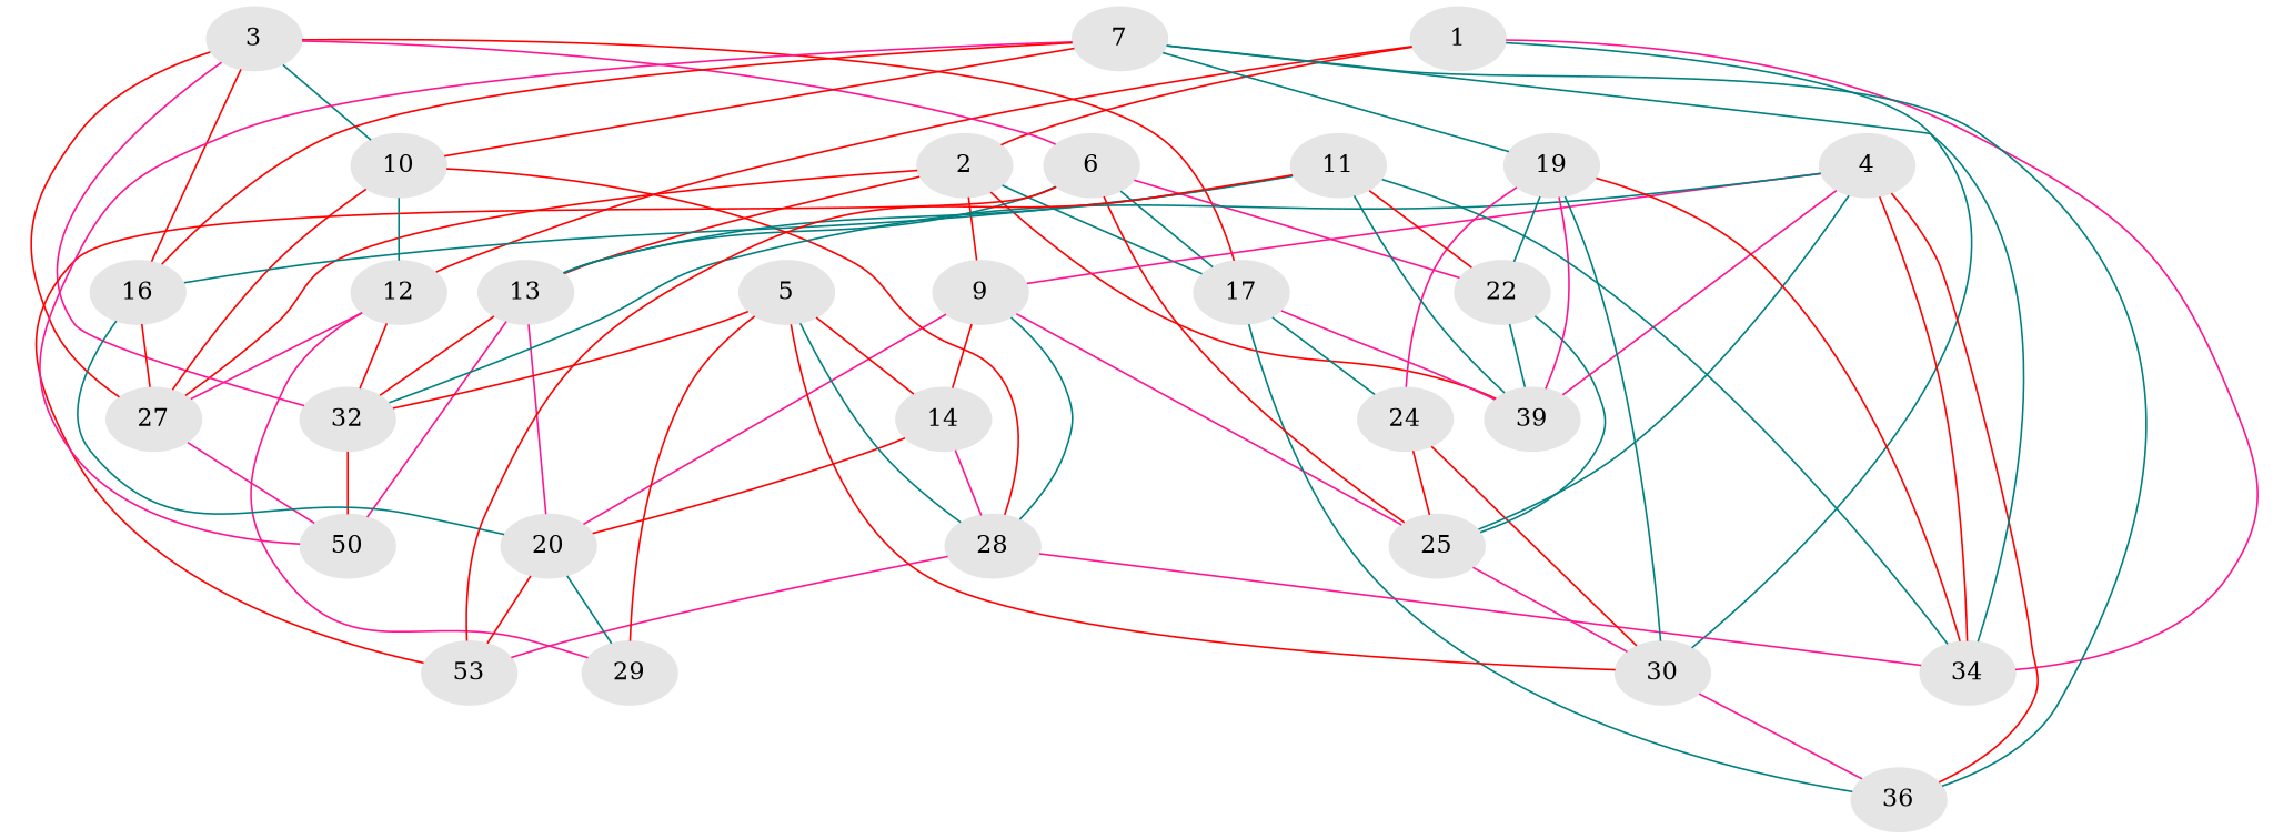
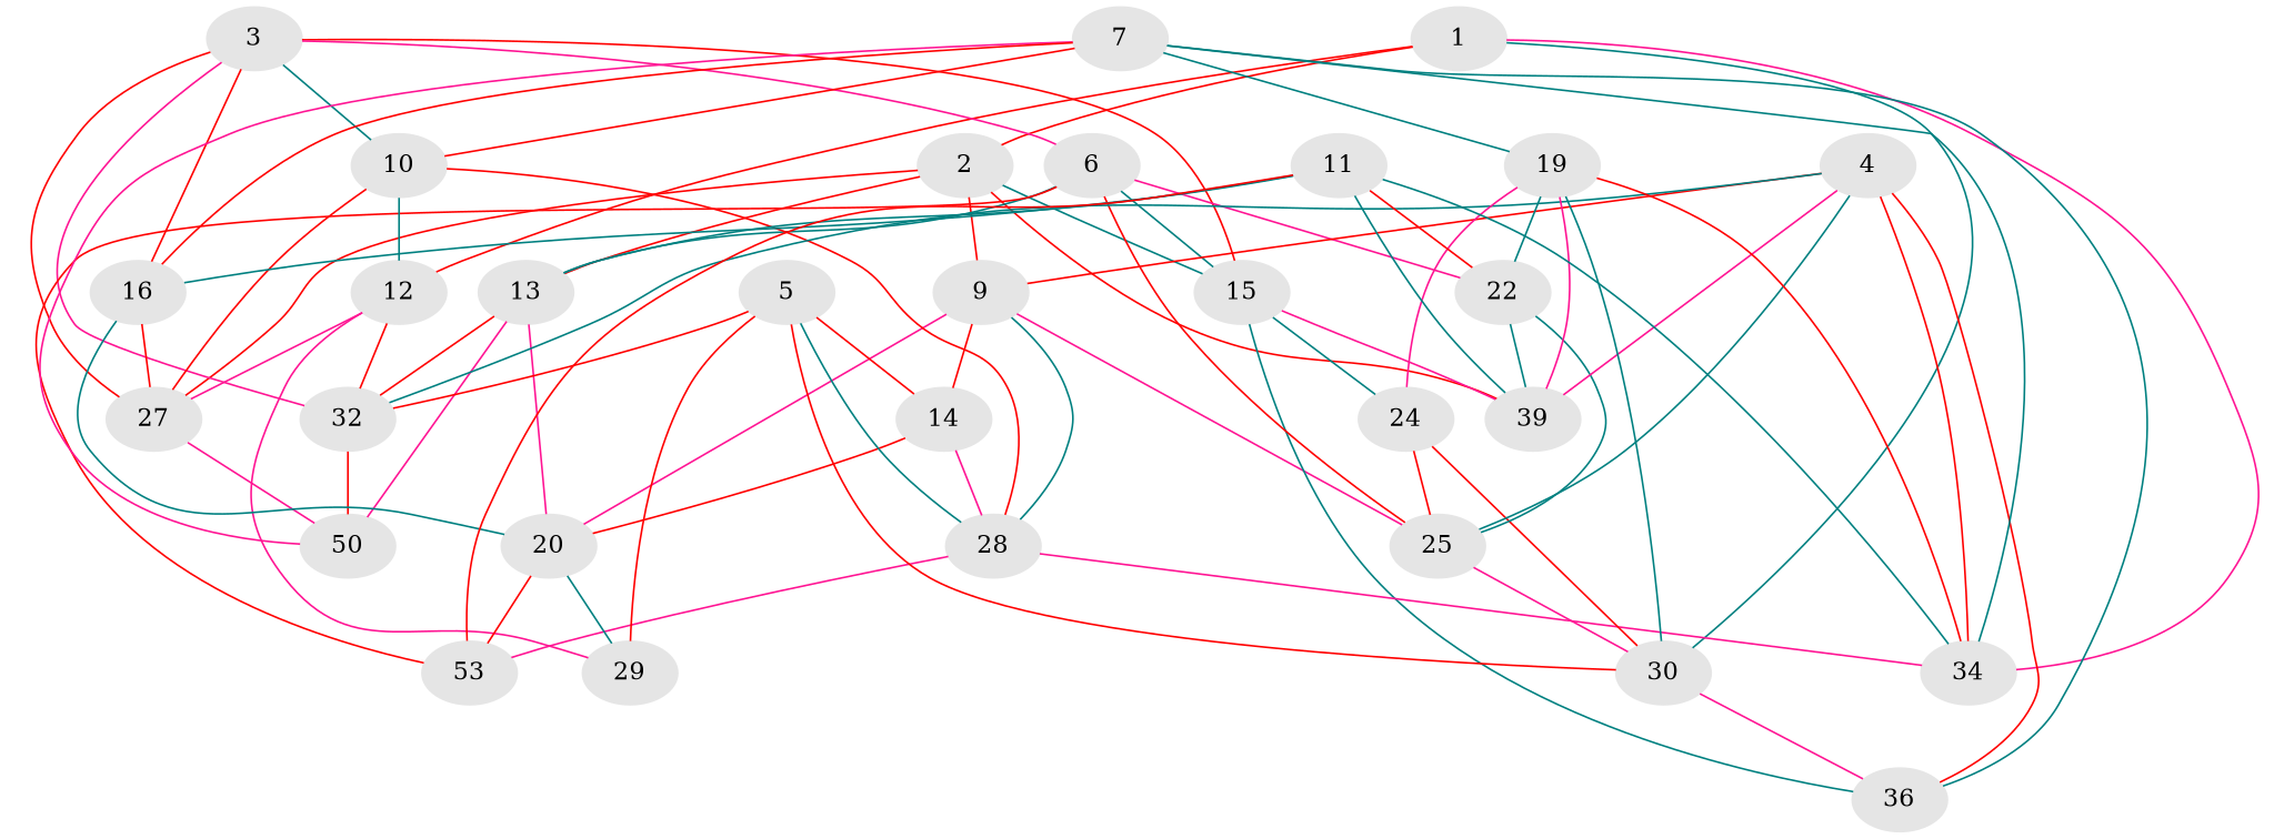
  graph {
    node [color=gray90 style=filled]
    edge [color=red]
    2 [super="+18"]
    9 [super="+37"]
    13 [super="+21"]
-   17 [super="+26"]
+   17 [super="+26" label=15]
    27 [super="+46"]
    39 [super="+51"]
    1
    12 [super="+48"]
    30 [super="+31"]
    34 [super="+42"]
    32 [super="+45"]
    29
    36
    25 [super="+38"]
    14
    28 [super="+49"]
    20 [super="+44"]
    50
    24
    3 [super="+33"]
    6 [super="+15"]
    10 [super="+52"]
    16 [super="+47"]
    22 [super="+43"]
    53
    4 [super="+8"]
    5 [super="+40"]
    7 [super="+35"]
    19 [super="+23"]
    11 [super="+41"]
    2 -- 9
    2 -- 13
    2 -- 17 [color=teal]
    2 -- 27
    2 -- 39
    9 -- 25 [color=deeppink]
    9 -- 14
    9 -- 28 [color=teal]
    9 -- 20 [color=deeppink]
    13 -- 32
    13 -- 20 [color=deeppink]
    13 -- 50 [color=deeppink]
    17 -- 39 [color=deeppink]
    17 -- 36 [color=teal]
    17 -- 24 [color=teal]
    27 -- 50 [color=deeppink]
    1 -- 2
    1 -- 12
    1 -- 30 [color=teal]
    1 -- 34 [color=deeppink]
    12 -- 27 [color=deeppink]
    12 -- 32
    12 -- 29 [color=deeppink]
    30 -- 36 [color=deeppink]
    32 -- 50
    25 -- 30 [color=deeppink]
    14 -- 28 [color=deeppink]
    14 -- 20
    28 -- 34 [color=deeppink]
    28 -- 53 [color=deeppink]
    20 -- 29 [color=teal]
    20 -- 53
    24 -- 30
    24 -- 25
    3 -- 17
    3 -- 27
    3 -- 32 [color=deeppink]
    3 -- 6 [color=deeppink]
    3 -- 10 [color=teal]
    3 -- 16
    6 -- 13 [color=teal]
    6 -- 17 [color=teal]
    6 -- 25
    6 -- 22 [color=deeppink]
    6 -- 53
    10 -- 27
    10 -- 12 [color=teal weight=2]
    10 -- 28
    16 -- 27
    16 -- 20 [color=teal]
    22 -- 39 [color=teal]
    22 -- 25 [color=teal]
-   4 -- 9 [color=deeppink]
+   4 -- 9
    4 -- 39 [color=deeppink]
    4 -- 34
    4 -- 32 [color=teal]
    4 -- 36
    4 -- 25 [color=teal]
    5 -- 30
    5 -- 32
    5 -- 29 [weight=2]
    5 -- 14
    5 -- 28 [color=teal]
    7 -- 34 [color=teal]
    7 -- 36 [color=teal]
    7 -- 50 [color=deeppink]
    7 -- 10
    7 -- 16
    7 -- 19 [color=teal]
    19 -- 39 [color=deeppink]
    19 -- 30 [color=teal]
    19 -- 34
    19 -- 24 [color=deeppink]
    19 -- 22 [color=teal]
    11 -- 13 [color=teal]
    11 -- 39 [color=teal]
    11 -- 34 [color=teal]
    11 -- 16 [color=teal]
    11 -- 22
    11 -- 53
  }
